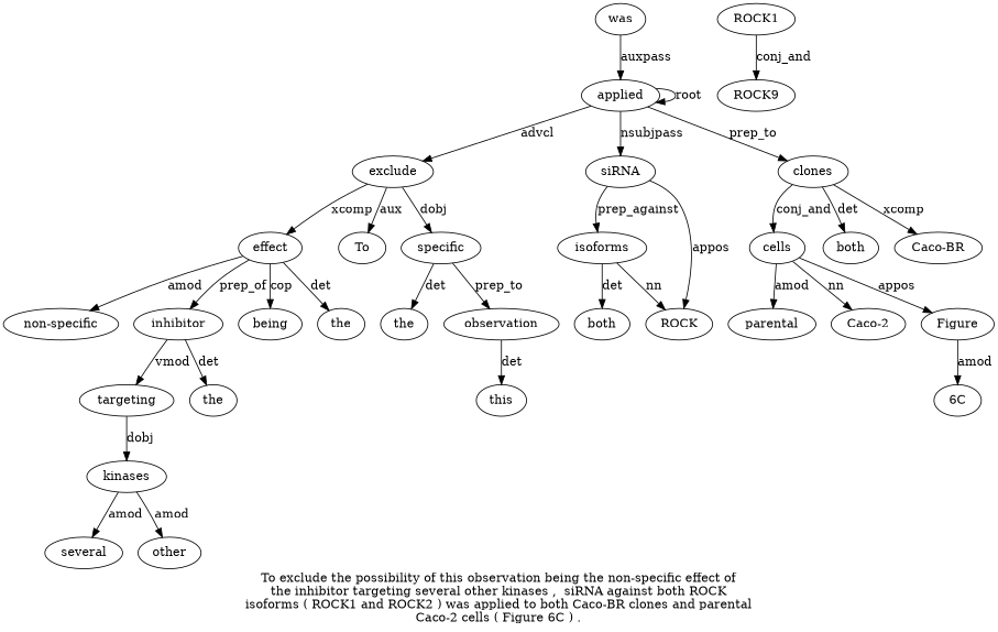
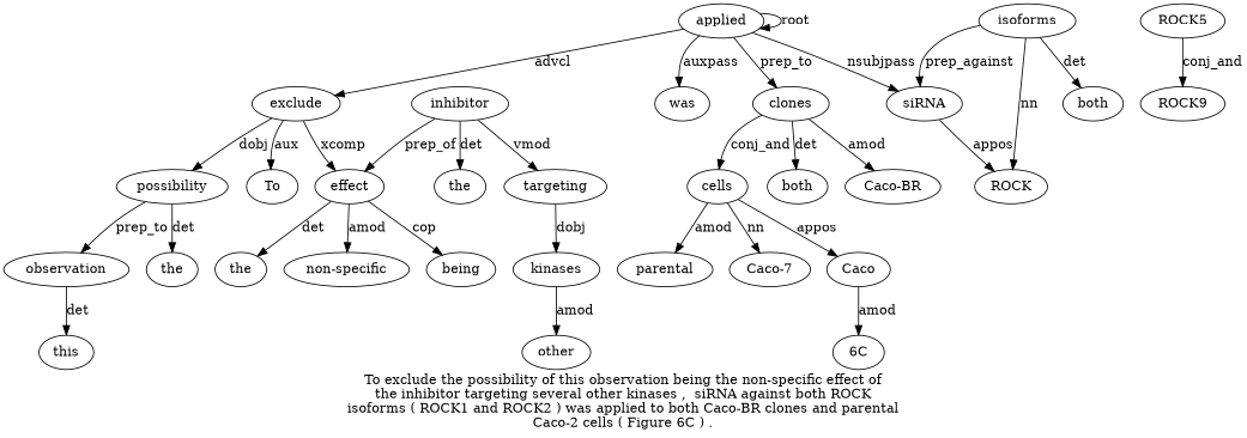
  digraph {
    label="To exclude the possibility of this observation being the non-specific effect of\nthe inhibitor targeting several other kinases ,  siRNA against both ROCK\nisoforms ( ROCK1 and ROCK2 ) was applied to both Caco-BR clones and parental\nCaco-2 cells ( Figure 6C ) ."
    node [fillcolor=white style=filled]
    n1 [label=exclude]
    n2 [label=To]
-   n3 [label=specific]
+   n3 [label=possibility]
    n4 [label=effect]
    n5 [label=the]
    n6 [label=observation]
    n7 [label=being]
    n8 [label=the]
    n9 [label="non-specific"]
    n10 [label=inhibitor]
    n11 [label=applied]
    n12 [label=siRNA]
    n13 [label=was]
    n14 [label=clones]
    n15 [label=isoforms]
    n16 [label=ROCK]
    n17 [label=both]
    n18 [label="Caco-BR"]
    n19 [label=cells]
    n20 [label=this]
    n21 [label=the]
    n22 [label=targeting]
    n23 [label=kinases]
-   n24 [label=several]
    n25 [label=other]
    n26 [label=both]
-   n27 [label=ROCK1]
+   n27 [label=ROCK5]
    n28 [label=ROCK9]
    n29 [label=parental]
-   n30 [label="Caco-2"]
-   n31 [label=Figure]
+   n30 [label="Caco-7"]
+   n31 [label=Caco]
    n32 [label="6C"]
    n1 -> n2 [label=aux]
    n1 -> n3 [label=dobj]
    n1 -> n4 [label=xcomp]
    n3 -> n5 [label=det]
    n3 -> n6 [label=prep_to]
    n4 -> n7 [label=cop]
    n4 -> n8 [label=det]
    n4 -> n9 [label=amod]
-   n4 -> n10 [label=prep_of]
+   n10 -> n4 [label=prep_of]
    n6 -> n20 [label=det]
    n10 -> n21 [label=det]
    n10 -> n22 [label=vmod]
    n11 -> n1 [label=advcl]
    n11 -> n11 [label=root]
    n11 -> n12 [label=nsubjpass]
-   n13 -> n11 [label=auxpass]
+   n11 -> n13 [label=auxpass]
    n11 -> n14 [label=prep_to]
-   n12 -> n15 [label=prep_against]
+   n15 -> n12 [label=prep_against]
    n12 -> n16 [label=appos]
    n14 -> n17 [label=det]
-   n14 -> n18 [label=xcomp]
+   n14 -> n18 [label=amod]
    n14 -> n19 [label=conj_and]
    n15 -> n16 [label=nn]
    n15 -> n26 [label=det]
    n19 -> n29 [label=amod]
    n19 -> n30 [label=nn]
    n19 -> n31 [label=appos]
    n22 -> n23 [label=dobj]
-   n23 -> n24 [label=amod]
    n23 -> n25 [label=amod]
    n27 -> n28 [label=conj_and]
    n31 -> n32 [label=amod]
  }
